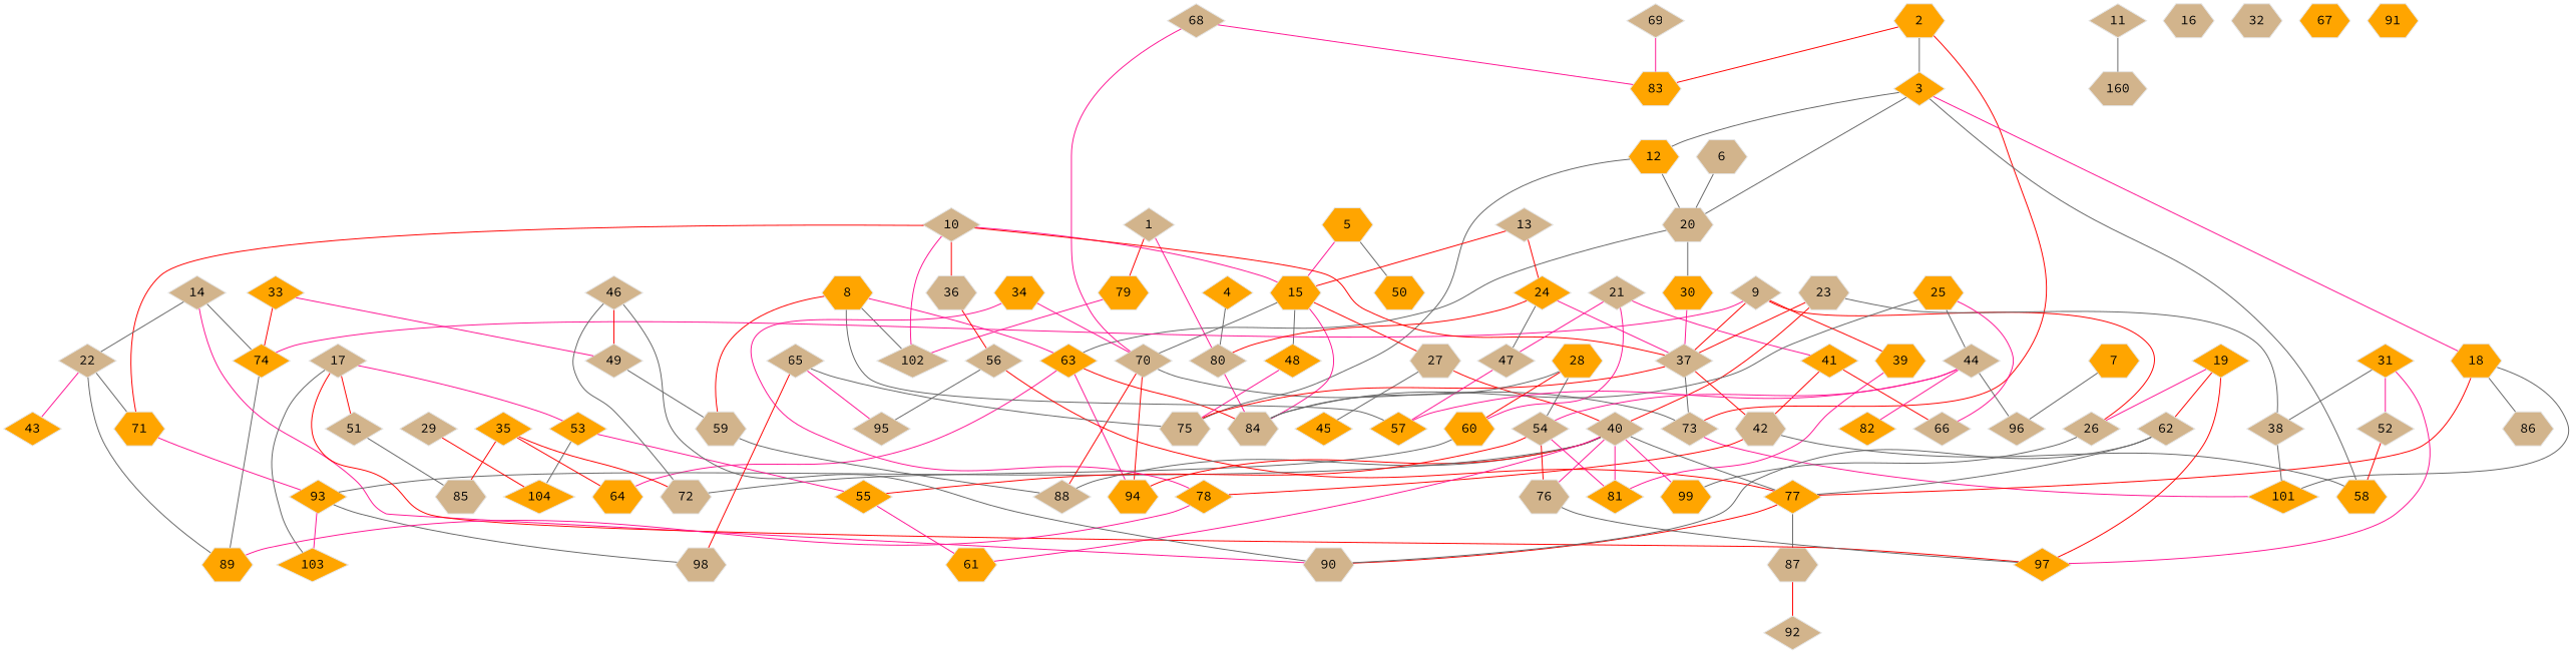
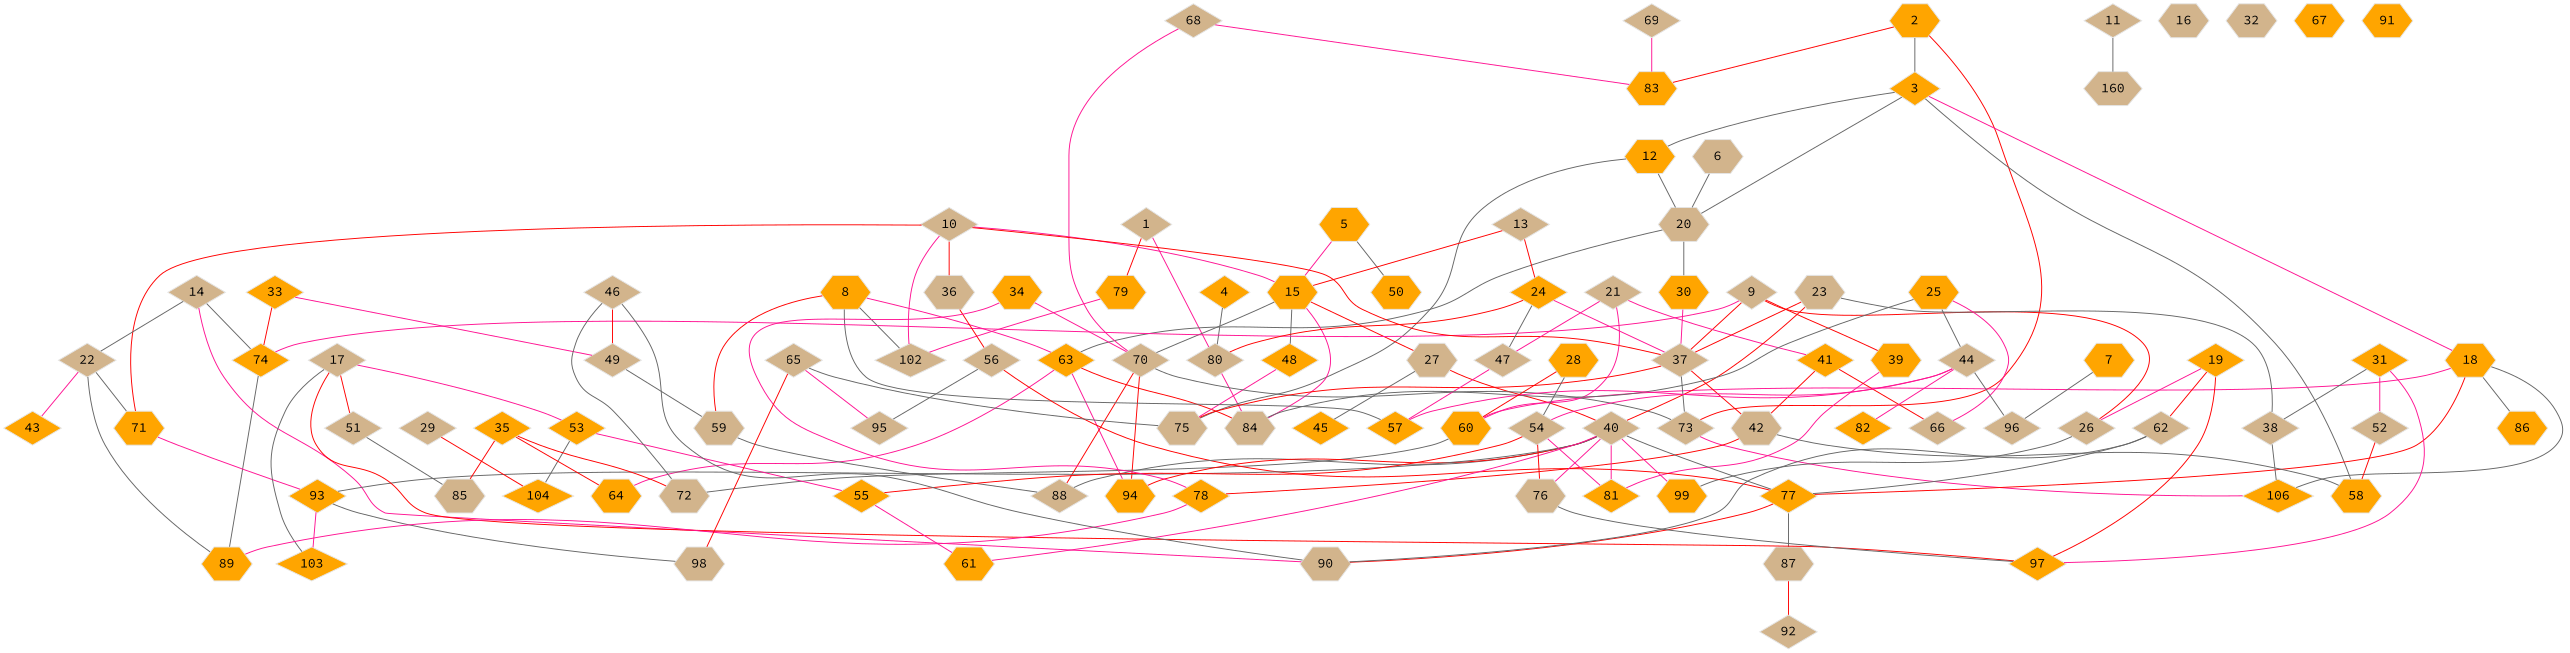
  graph {
    fontname="Source Code Pro"
    node [color=gray90 fillcolor=tan fontname="Source Code Pro" shape=diamond style=filled]
    edge [color=gray40 fontname="Source Code Pro"]
    1
    79 [fillcolor=orange shape=hexagon]
    80
    102
    84 [shape=hexagon]
    2 [fillcolor=orange shape=hexagon]
    3 [fillcolor=orange]
    73
    83 [fillcolor=orange shape=hexagon]
    12 [fillcolor=orange shape=hexagon]
    18 [fillcolor=orange shape=hexagon]
    20 [shape=hexagon]
    58 [fillcolor=orange shape=hexagon]
-   101 [fillcolor=orange]
+   101 [fillcolor=orange label=106]
    75 [shape=hexagon]
    60 [fillcolor=orange shape=hexagon]
    77 [fillcolor=orange]
-   86 [shape=hexagon]
+   86 [fillcolor=orange shape=hexagon]
    63 [fillcolor=orange]
    30 [fillcolor=orange shape=hexagon]
    4 [fillcolor=orange]
    5 [fillcolor=orange shape=hexagon]
    15 [fillcolor=orange shape=hexagon]
    50 [fillcolor=orange shape=hexagon]
    27 [shape=hexagon]
    48 [fillcolor=orange]
    70
    6 [shape=hexagon]
    7 [fillcolor=orange shape=hexagon]
    96
    8 [fillcolor=orange shape=hexagon]
    57 [fillcolor=orange]
    59 [shape=hexagon]
    88
    64 [fillcolor=orange shape=hexagon]
    94 [fillcolor=orange shape=hexagon]
    68
    9
    26
    37
    39 [fillcolor=orange shape=hexagon]
    74 [fillcolor=orange]
    99 [fillcolor=orange shape=hexagon]
    42 [shape=hexagon]
    81 [fillcolor=orange]
    89 [fillcolor=orange shape=hexagon]
    10
    36 [shape=hexagon]
    71 [fillcolor=orange shape=hexagon]
    56
    93 [fillcolor=orange]
    11
    n53 [label=160 shape=hexagon]
    13
    24 [fillcolor=orange]
    47
    14
    22
    90 [shape=hexagon]
    43 [fillcolor=orange]
    40
    45 [fillcolor=orange]
    16 [shape=hexagon]
    17
    51
    53 [fillcolor=orange]
    97 [fillcolor=orange]
    103 [fillcolor=orange]
    85 [shape=hexagon]
    104 [fillcolor=orange]
    55 [fillcolor=orange]
    72 [shape=hexagon]
    87 [shape=hexagon]
    19 [fillcolor=orange]
    62
    21
    41 [fillcolor=orange]
    66
    23 [shape=hexagon]
    38
    61 [fillcolor=orange shape=hexagon]
    76 [shape=hexagon]
    25 [fillcolor=orange shape=hexagon]
    44
    54
    82 [fillcolor=orange]
    28 [fillcolor=orange shape=hexagon]
    29
    31 [fillcolor=orange]
    52
    32 [shape=hexagon]
    33 [fillcolor=orange]
    49
    34 [fillcolor=orange shape=hexagon]
    78 [fillcolor=orange]
    35 [fillcolor=orange]
    95
    98 [shape=hexagon]
    46
    65
    67 [fillcolor=orange shape=hexagon]
    69
    92
    91 [fillcolor=orange shape=hexagon]
    1 -- 79 [color=red]
    1 -- 80 [color=deeppink]
    79 -- 102 [color=deeppink]
    80 -- 84 [color=deeppink]
    2 -- 3
    2 -- 73 [color=red]
    2 -- 83 [color=red]
    3 -- 12
    3 -- 18 [color=deeppink]
    3 -- 20
    3 -- 58
    73 -- 101 [color=deeppink]
    12 -- 20
    12 -- 75
    18 -- 101
+   18 -- 60 [color=deeppink]
    18 -- 77 [color=red]
    18 -- 86
    20 -- 63
    20 -- 30
    60 -- 72
    77 -- 90 [color=red]
    77 -- 87
    63 -- 84 [color=red]
    63 -- 64 [color=deeppink]
    63 -- 94 [color=deeppink]
    30 -- 37 [color=deeppink]
    4 -- 80
    5 -- 15 [color=deeppink]
    5 -- 50
    15 -- 84 [color=deeppink]
    15 -- 27 [color=red]
    15 -- 48
    15 -- 70
    27 -- 40 [color=red]
    27 -- 45
    48 -- 75 [color=deeppink]
    70 -- 73
    70 -- 88 [color=red]
    70 -- 94 [color=red]
    6 -- 20
    7 -- 96
    8 -- 102
    8 -- 63 [color=deeppink]
    8 -- 57
    8 -- 59 [color=red]
    59 -- 88
    68 -- 83 [color=deeppink]
    68 -- 70 [color=deeppink]
    9 -- 26 [color=red]
    9 -- 37 [color=red]
    9 -- 39 [color=red]
    9 -- 74 [color=deeppink]
    26 -- 99
    37 -- 73
    37 -- 75 [color=red]
    37 -- 42 [color=red]
    39 -- 81 [color=deeppink]
    74 -- 89
    42 -- 58
    42 -- 78 [color=red]
    10 -- 102 [color=deeppink]
    10 -- 15 [color=deeppink]
    10 -- 37 [color=red]
    10 -- 36 [color=red]
    10 -- 71 [color=red]
    36 -- 56 [color=red]
    71 -- 93 [color=deeppink]
    56 -- 77 [color=red]
    56 -- 95
    93 -- 103 [color=deeppink]
    93 -- 98
    11 -- n53
    13 -- 15 [color=red]
    13 -- 24 [color=red]
    24 -- 80 [color=red]
    24 -- 37 [color=deeppink]
    24 -- 47
    47 -- 57 [color=deeppink]
    14 -- 74
    14 -- 22
    14 -- 90 [color=deeppink]
    22 -- 89
    22 -- 71
    22 -- 43 [color=deeppink]
    40 -- 77
    40 -- 88
    40 -- 94 [color=red]
    40 -- 99 [color=deeppink]
    40 -- 81 [color=deeppink]
    40 -- 93
    40 -- 61 [color=deeppink]
    40 -- 76 [color=deeppink]
    17 -- 51 [color=red]
    17 -- 53 [color=deeppink]
    17 -- 97 [color=red]
    17 -- 103
    51 -- 85
    53 -- 104
    53 -- 55 [color=deeppink]
    55 -- 61 [color=deeppink]
    87 -- 92 [color=red]
    19 -- 26 [color=deeppink]
    19 -- 97 [color=red]
    19 -- 62 [color=red]
    62 -- 77
    62 -- 90
    21 -- 60 [color=deeppink]
    21 -- 47 [color=deeppink]
    21 -- 41 [color=deeppink]
    41 -- 42 [color=red]
    41 -- 66 [color=red]
    23 -- 37 [color=red]
    23 -- 40 [color=red]
    23 -- 38
    38 -- 101
    76 -- 97
    25 -- 84
    25 -- 66 [color=deeppink]
    25 -- 44
    44 -- 96
    44 -- 57 [color=deeppink]
    44 -- 54 [color=deeppink]
    44 -- 82 [color=deeppink]
    54 -- 81 [color=deeppink]
    54 -- 55 [color=red]
    54 -- 76 [color=red]
-   28 -- 84
    28 -- 60 [color=red]
    28 -- 54
    29 -- 104 [color=red]
    31 -- 97 [color=deeppink]
    31 -- 38
    31 -- 52 [color=deeppink]
    52 -- 58 [color=red]
    33 -- 74 [color=red]
    33 -- 49 [color=deeppink]
    49 -- 59
    34 -- 70 [color=deeppink]
    34 -- 78 [color=deeppink]
    78 -- 89 [color=deeppink]
    35 -- 64 [color=red]
    35 -- 85 [color=red]
    35 -- 72 [color=red]
    46 -- 90
    46 -- 72
    46 -- 49 [color=red]
    65 -- 75
    65 -- 95 [color=deeppink]
    65 -- 98 [color=red]
    69 -- 83 [color=deeppink]
  }
